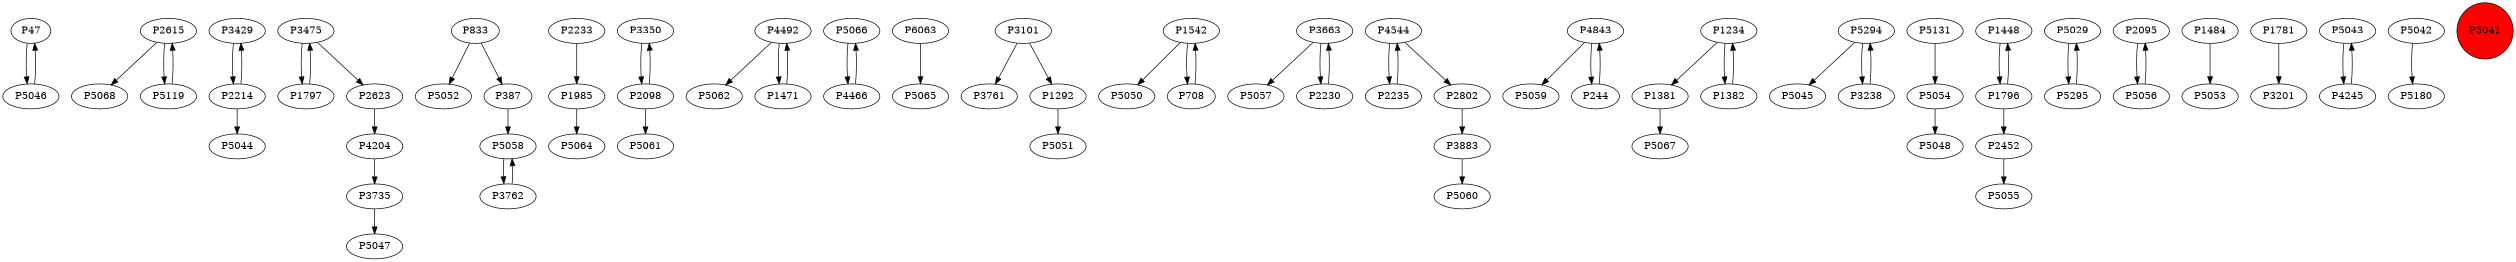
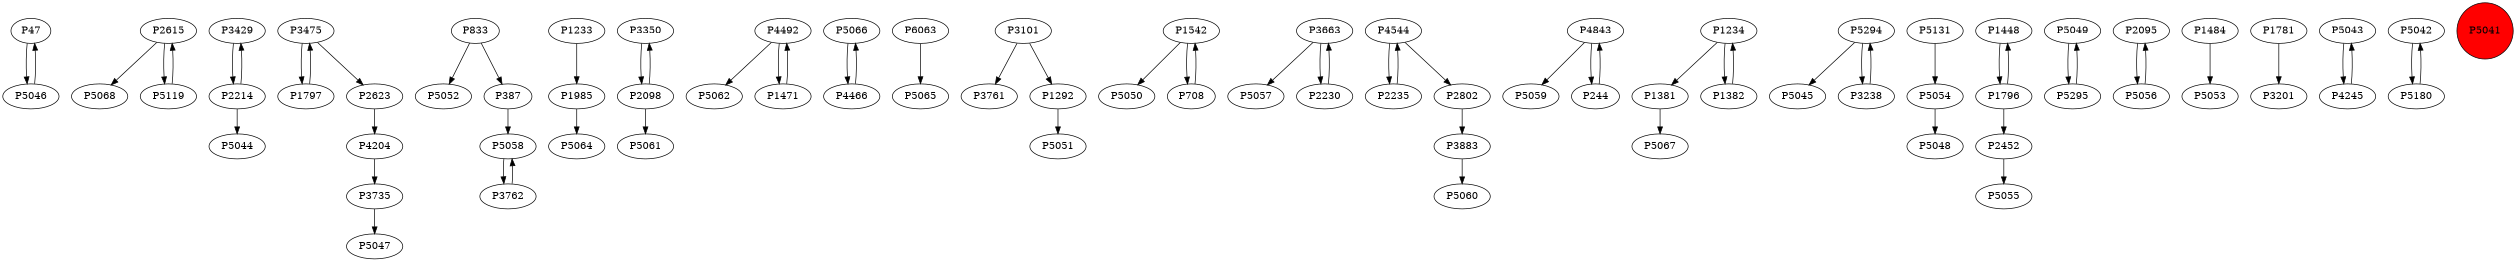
  digraph {
    P47
    P5046
    P2615
    P5068
    P5119
    P3429
    P2214
    P5044
    P3735
    P5047
    P833
    P5052
    P387
    P5058
    P3762
    P1985
    P5064
    P3350
    P2098
    P5061
    P4492
    P5062
    P1471
    P5066
    P4466
    P6063
    P5065
    P3101
    P3761
    P1292
    P5051
    P1542
    P5050
    P708
    P3663
    P5057
    P2230
    P4544
    P2235
    P2802
    P3883
    P4843
    P5059
    P244
    P1381
    P5067
    P5060
    P5294
    P5045
    P3238
    P1234
    P1382
    P5131
    P5054
    P5048
    P1448
    P1796
    P2452
    P5055
-   P5049 [label=P5029]
+   P5049
    P5295
    P3475
    P1797
    P2623
    P4204
    P2095
    P5056
    P1484
    P5053
    P1781
    P3201
-   P2233
+   P2233 [label=P1233]
    P5043
    P4245
    P5042
    P5180
    P5041 [fillcolor=red shape=circle style=filled]
    P47 -> P5046
    P5046 -> P47
    P2615 -> P5068
    P2615 -> P5119
    P5119 -> P2615
    P3429 -> P2214
    P2214 -> P3429
    P2214 -> P5044
    P3735 -> P5047
    P833 -> P5052
    P833 -> P387
    P387 -> P5058
    P5058 -> P3762
    P3762 -> P5058
    P1985 -> P5064
    P3350 -> P2098
    P2098 -> P3350
    P2098 -> P5061
    P4492 -> P5062
    P4492 -> P1471
    P1471 -> P4492
    P5066 -> P4466
    P4466 -> P5066
    P6063 -> P5065
    P3101 -> P3761
    P3101 -> P1292
    P1292 -> P5051
    P1542 -> P5050
    P1542 -> P708
    P708 -> P1542
    P3663 -> P5057
    P3663 -> P2230
    P2230 -> P3663
    P4544 -> P2235
    P4544 -> P2802
    P2235 -> P4544
    P2802 -> P3883
    P3883 -> P5060
    P4843 -> P5059
    P4843 -> P244
    P244 -> P4843
    P1381 -> P5067
    P5294 -> P5045
    P5294 -> P3238
    P3238 -> P5294
    P1234 -> P1381
    P1234 -> P1382
    P1382 -> P1234
    P5131 -> P5054
    P5054 -> P5048
    P1448 -> P1796
    P1796 -> P1448
    P1796 -> P2452
    P2452 -> P5055
    P5049 -> P5295
    P5295 -> P5049
    P3475 -> P1797
    P3475 -> P2623
    P1797 -> P3475
    P2623 -> P4204
    P4204 -> P3735
    P2095 -> P5056
    P5056 -> P2095
    P1484 -> P5053
    P1781 -> P3201
    P2233 -> P1985
    P5043 -> P4245
    P4245 -> P5043
    P5042 -> P5180
+   P5180 -> P5042
  }
